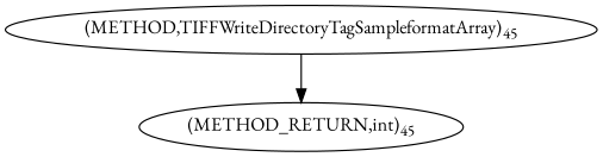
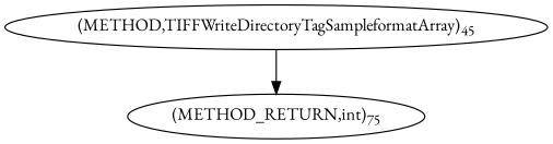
  digraph {
    fontname="EB Garamond"
    node [fontname="EB Garamond"]
    n1 [label=<(METHOD,TIFFWriteDirectoryTagSampleformatArray)<SUB>45</SUB>>]
-   n2 [label=<(METHOD_RETURN,int)<SUB>45</SUB>>]
+   n2 [label=<(METHOD_RETURN,int)<SUB>75</SUB>>]
    n1 -> n2 [fontname="EB Garamond"]
  }
